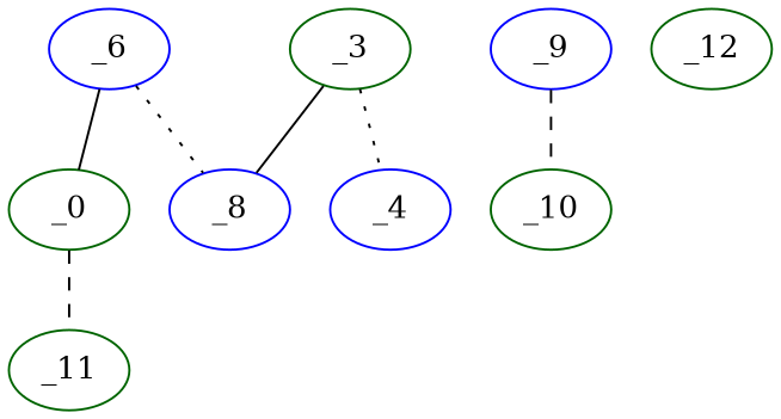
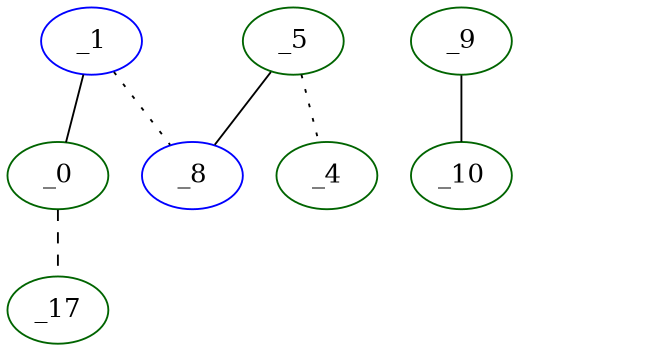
  graph {
    node [charge=0 chem=1 color=darkgreen symbol="C  " x=2.866 y=0.5]
    edge [style=solid valence=1]
-   _1 [color=blue y=1 label=_6]
+   _1 [color=blue y=1]
    n2 [label=_0 x=3.7321]
    _8 [color=blue x=2]
-   _11 [charge=1 chem=5 symbol="S  " x=4.6831 y=0.809]
-   _3 [x=2 y=-0.5]
-   _4 [color=blue y=-1]
-   _9 [chem=4 color=blue symbol="N  " x=4.6831 y=-0.809]
+   _11 [charge=1 chem=5 symbol="S  " x=4.6831 y=0.809 label=_17]
+   _3 [x=2 y=-0.5 label=_5]
+   _4 [y=-1]
+   _9 [chem=4 symbol="N  " x=4.6831 y=-0.809]
    _10 [chem=5 symbol="S  " x=5.2709 y=0]
-   _12 [charge=-1 chem=7 symbol="Cl " x=4.9921 y=1.7601]
    _1 -- n2
    _1 -- _8 [style=dotted valence=2]
    n2 -- _11 [style=dashed valence=2]
    _3 -- _8
    _3 -- _4 [style=dotted valence=2]
-   _9 -- _10 [style=dashed]
+   _9 -- _10
  }
